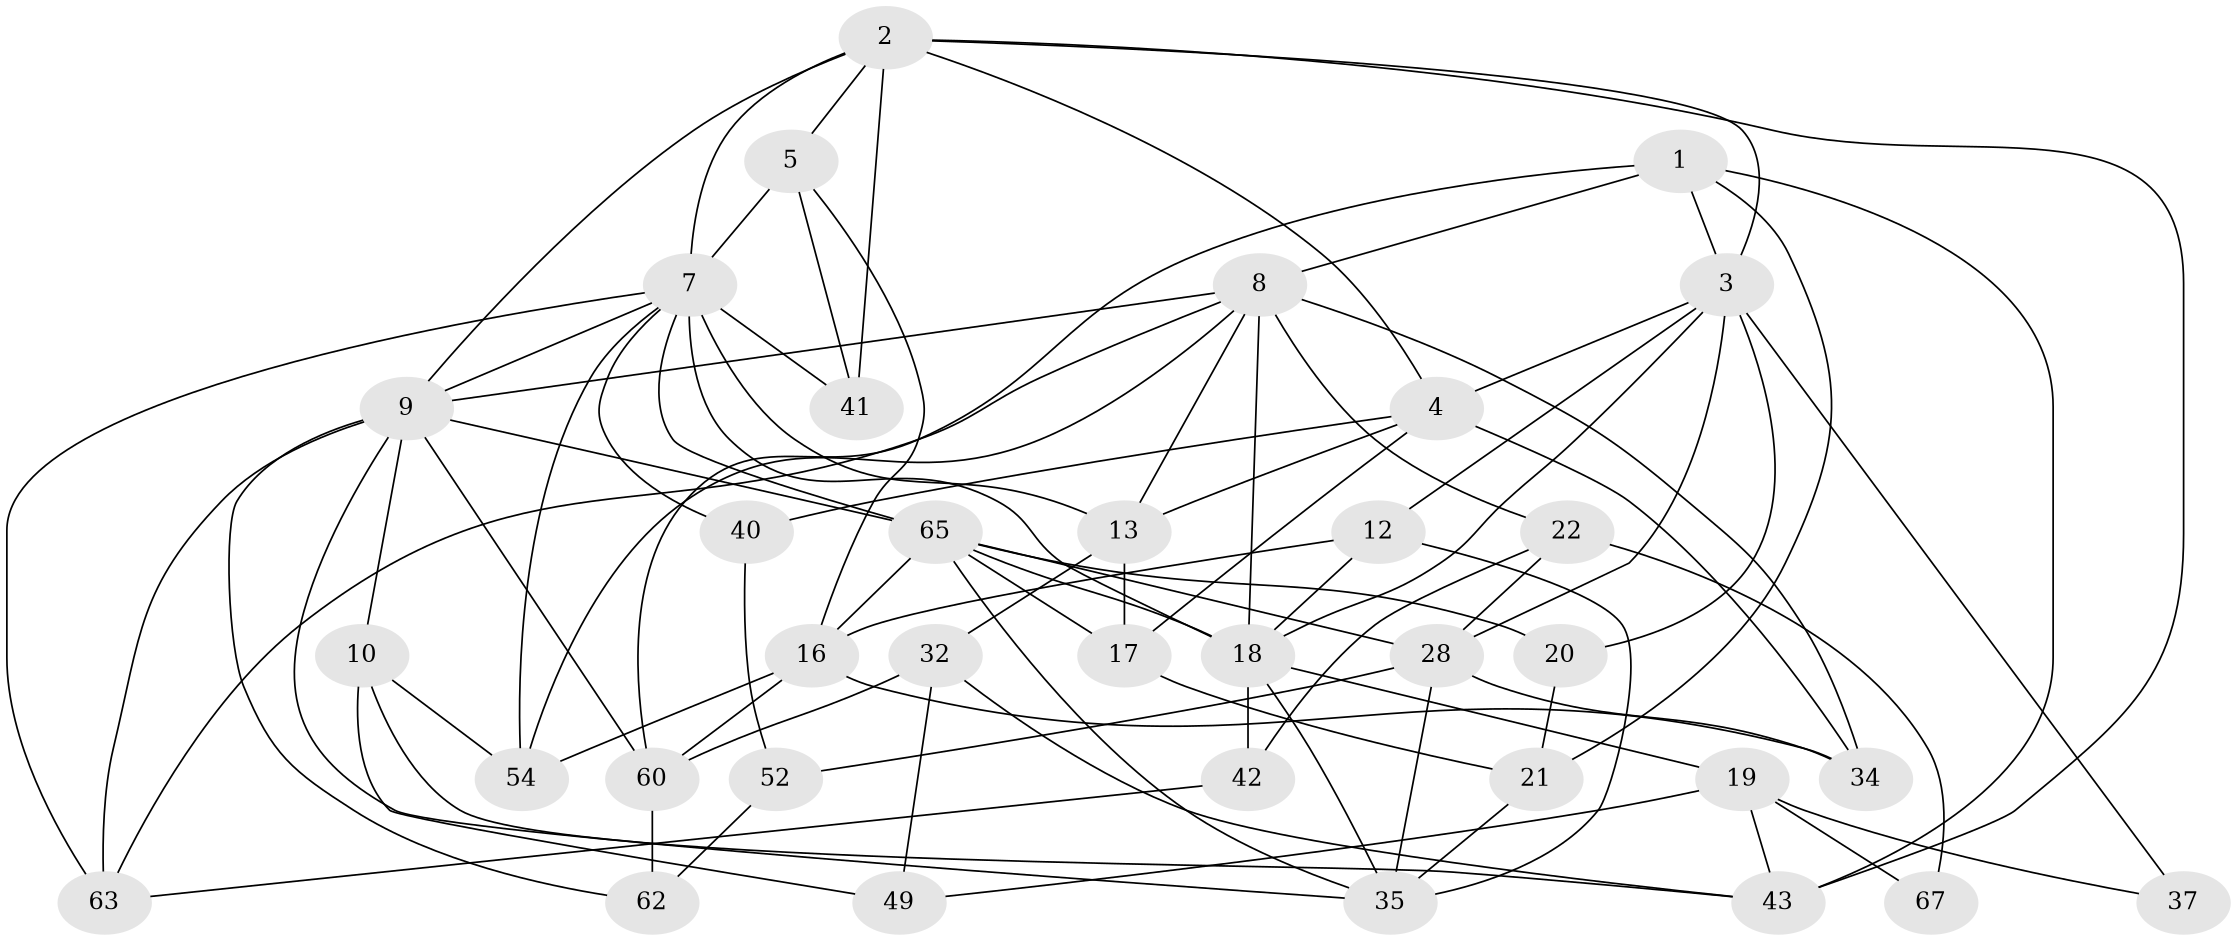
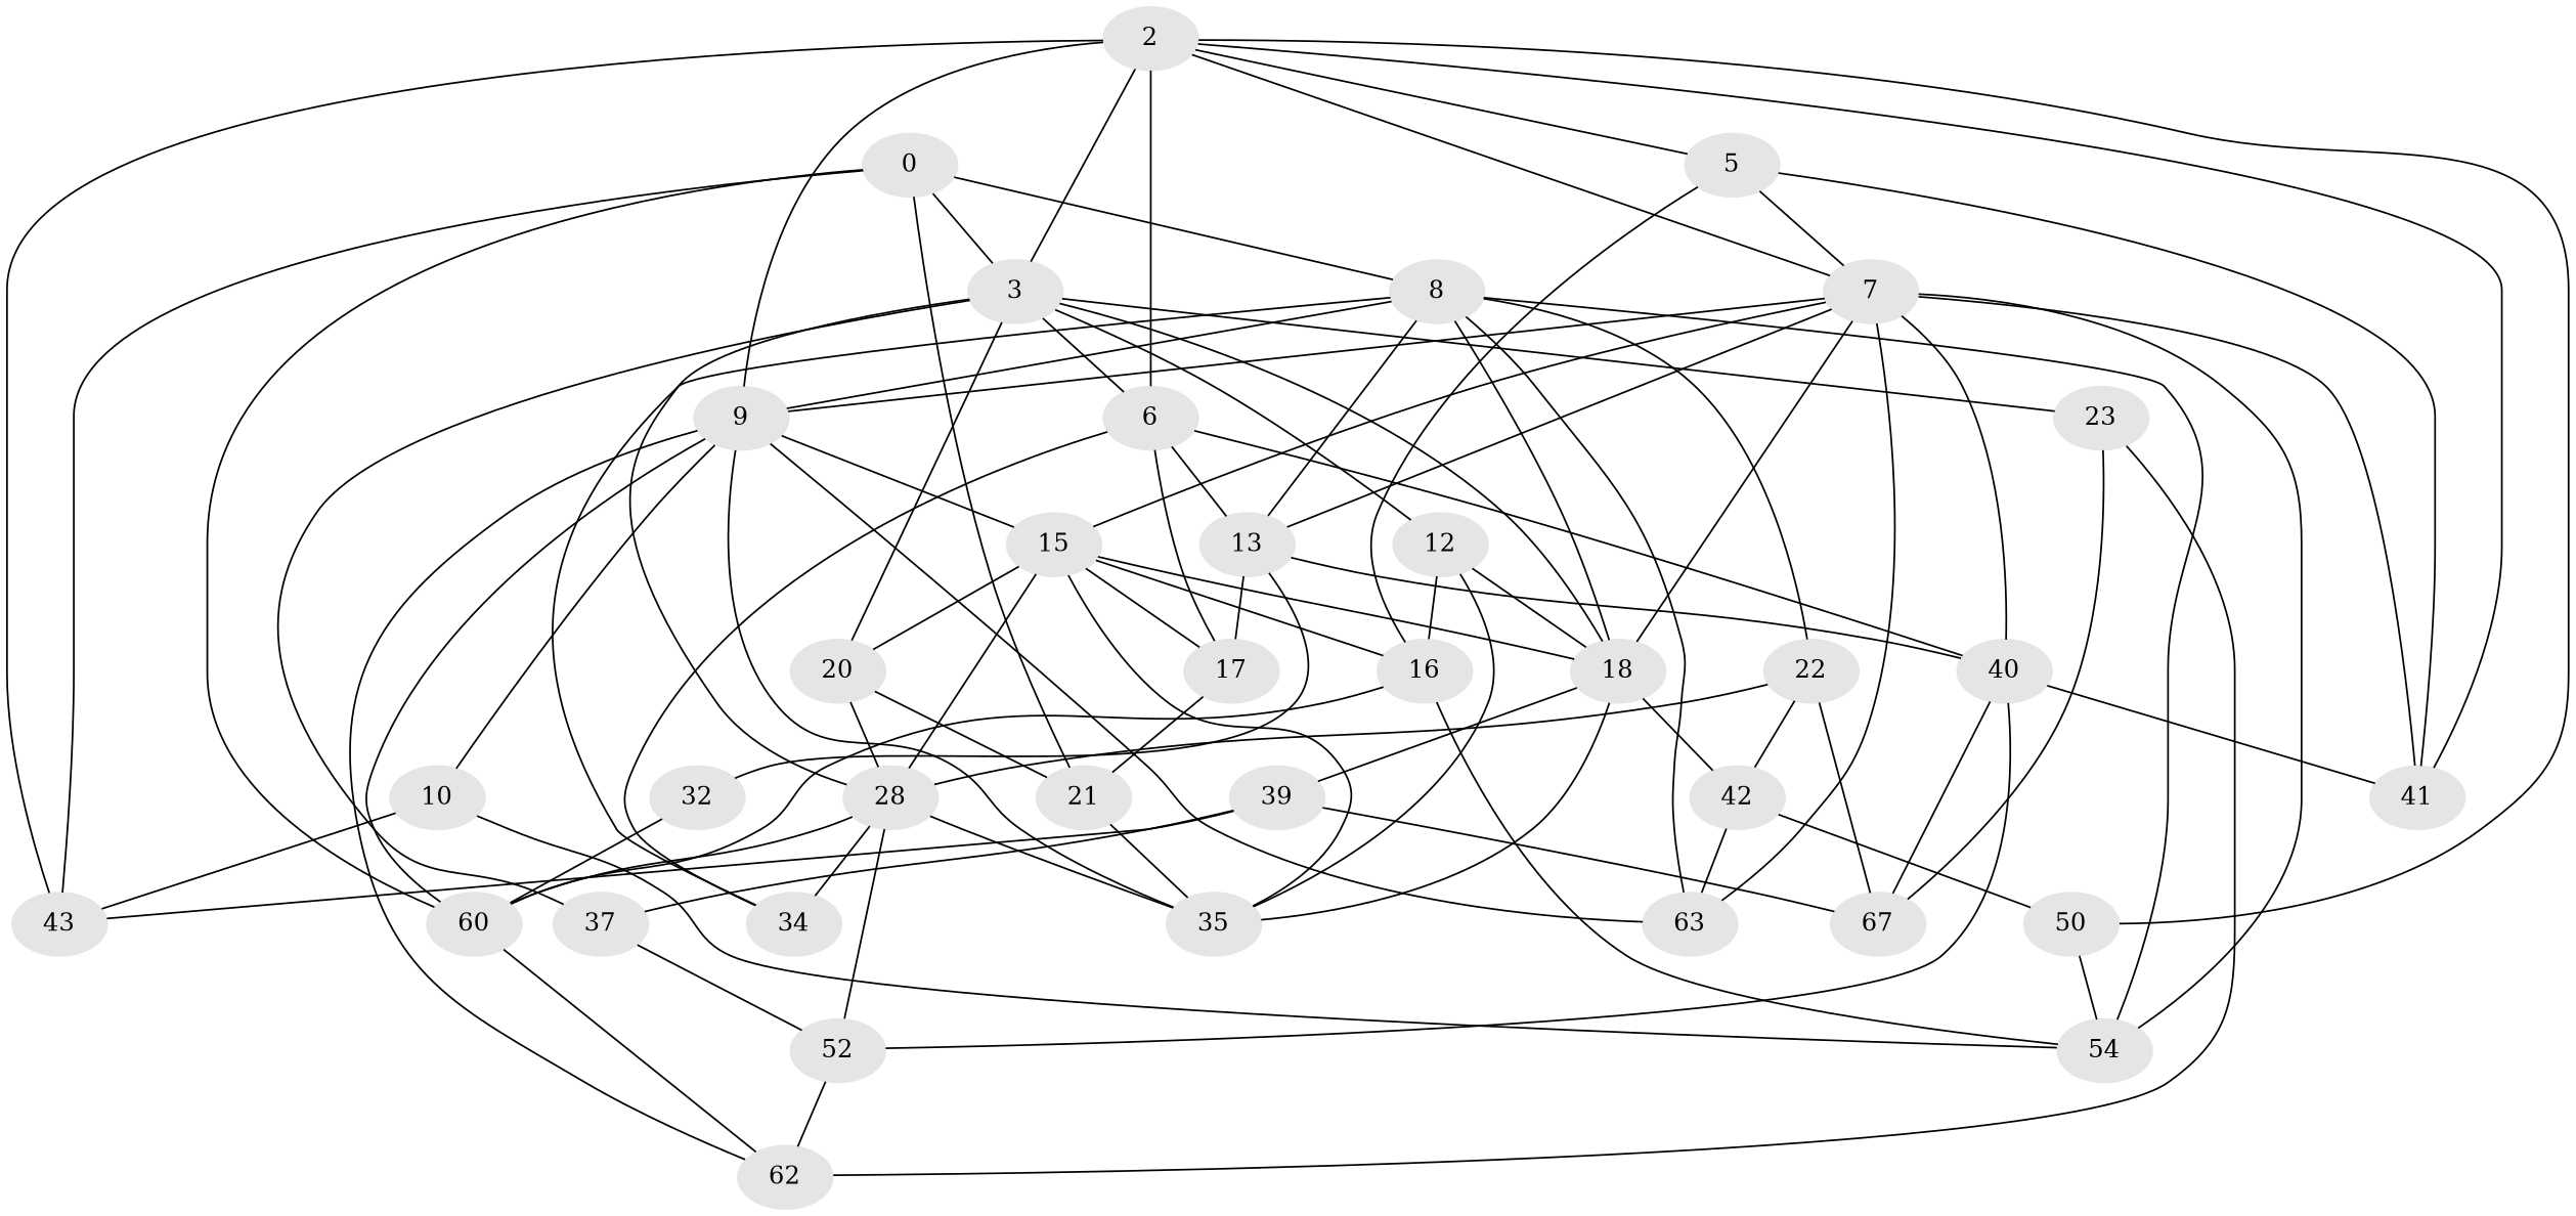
  graph {
    node [color=gray90 style=filled]
-   1 [super="+45"]
+   1 [super="+45" label=0]
    3 [super="+66+6"]
    8 [super="+14+29"]
    21
    43 [super="+51"]
    60 [super="+70"]
-   4 [super="+11"]
+   4 [super="+11" label=6]
    12
    18 [super="+47+55+30"]
    20
+   23
    28 [super="+38+56+59"]
    37
    9 [super="+27+24"]
    13 [super="+76+71"]
    34
    54 [super="+68"]
    63
    22
    35 [super="+58"]
    62
    2 [super="+64+57+46"]
    5
    7 [super="+25+39"]
    41
+   50
    17
    40 [super="+72"]
    16 [super="+74"]
-   15 [super="+36+69" label=65]
+   15 [super="+36+69"]
    10
-   19
+   19 [label=39]
    42
    67
    52
    32
-   49
    1 -- 3
    1 -- 8
    1 -- 21
    1 -- 43 [weight=2]
    1 -- 60
    3 -- 4
    3 -- 12
    3 -- 18
    3 -- 20
+   3 -- 23 [weight=2]
    3 -- 28 [weight=2]
    3 -- 37 [weight=2]
    8 -- 18
    8 -- 9
    8 -- 13
    8 -- 34
    8 -- 54
    8 -- 63
    8 -- 22
    21 -- 35
    60 -- 62
    4 -- 13
    4 -- 34
    4 -- 17
    4 -- 40
    12 -- 18
    12 -- 35
    12 -- 16
    18 -- 35
    18 -- 19
    18 -- 42
    20 -- 21
+   20 -- 28
+   23 -- 62
+   23 -- 67
+   28 -- 60
    28 -- 34
    28 -- 35
    28 -- 52
+   37 -- 52
    9 -- 60
    9 -- 63
    9 -- 35
    9 -- 62
    9 -- 15
    9 -- 10
    13 -- 17
+   13 -- 40
    13 -- 32
    22 -- 28
    22 -- 42
    22 -- 67
    2 -- 3
    2 -- 43
    2 -- 4 [weight=2]
    2 -- 9 [weight=2]
    2 -- 5
    2 -- 7
    2 -- 41
+   2 -- 50
    5 -- 7
    5 -- 41
    5 -- 16
    7 -- 18 [weight=2]
    7 -- 9
    7 -- 13
    7 -- 54 [weight=2]
    7 -- 63
    7 -- 41
    7 -- 40
    7 -- 15
+   50 -- 54
    17 -- 21
+   40 -- 41
+   40 -- 67
    40 -- 52
    16 -- 60
-   16 -- 34
    16 -- 54
    15 -- 18
    15 -- 20
    15 -- 28
    15 -- 35
    15 -- 17
    15 -- 16
    10 -- 43
    10 -- 54
-   10 -- 49
    19 -- 43
    19 -- 37
    19 -- 67
-   19 -- 49
    42 -- 63
+   42 -- 50
    52 -- 62
-   32 -- 43
    32 -- 60
-   32 -- 49
  }
